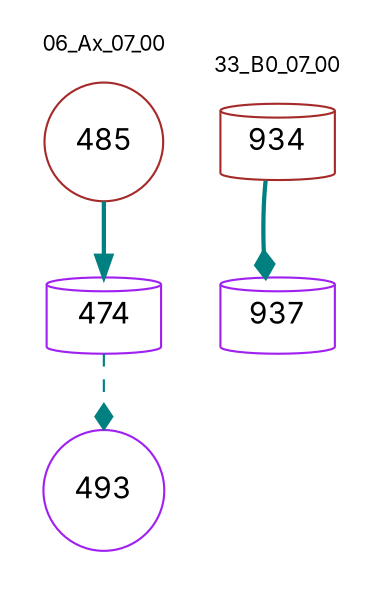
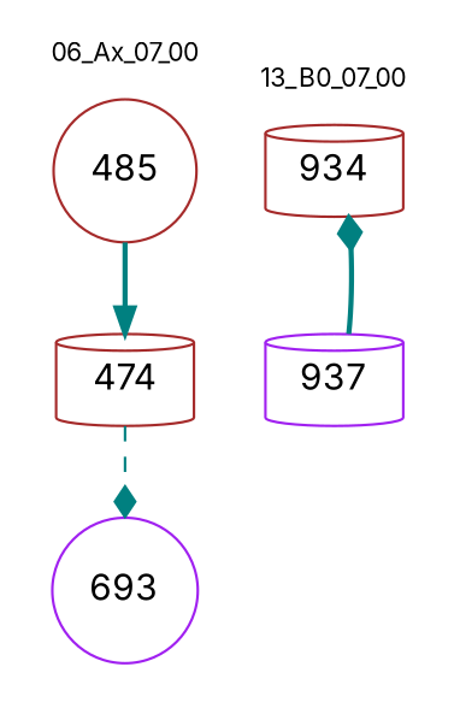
  digraph {
    fontname=Inter
    node [color=brown fontname=Inter shape=cylinder]
    edge [arrowhead=diamond color=teal fontname=Inter style=bold]
    n1 [label=485 shape=circle]
-   n2 [color=purple label=474]
-   n3 [color=purple label=493 shape=circle]
+   n2 [label=474]
+   n3 [color=purple label=693 shape=circle]
    n4 [label=934]
    n5 [color=purple label=937]
    subgraph cluster_1 {
      color=white
      fontsize=10
      label="06_Ax_07_00"
      n1
      n2
      n3
    }
    subgraph cluster_2 {
      color=white
      fontsize=10
-     label="33_B0_07_00"
+     label="13_B0_07_00"
      n4
      n5
    }
    n1 -> n2 [arrowhead=normal]
    n2 -> n3 [style=dashed]
-   n4 -> n5
+   n5 -> n4
  }
